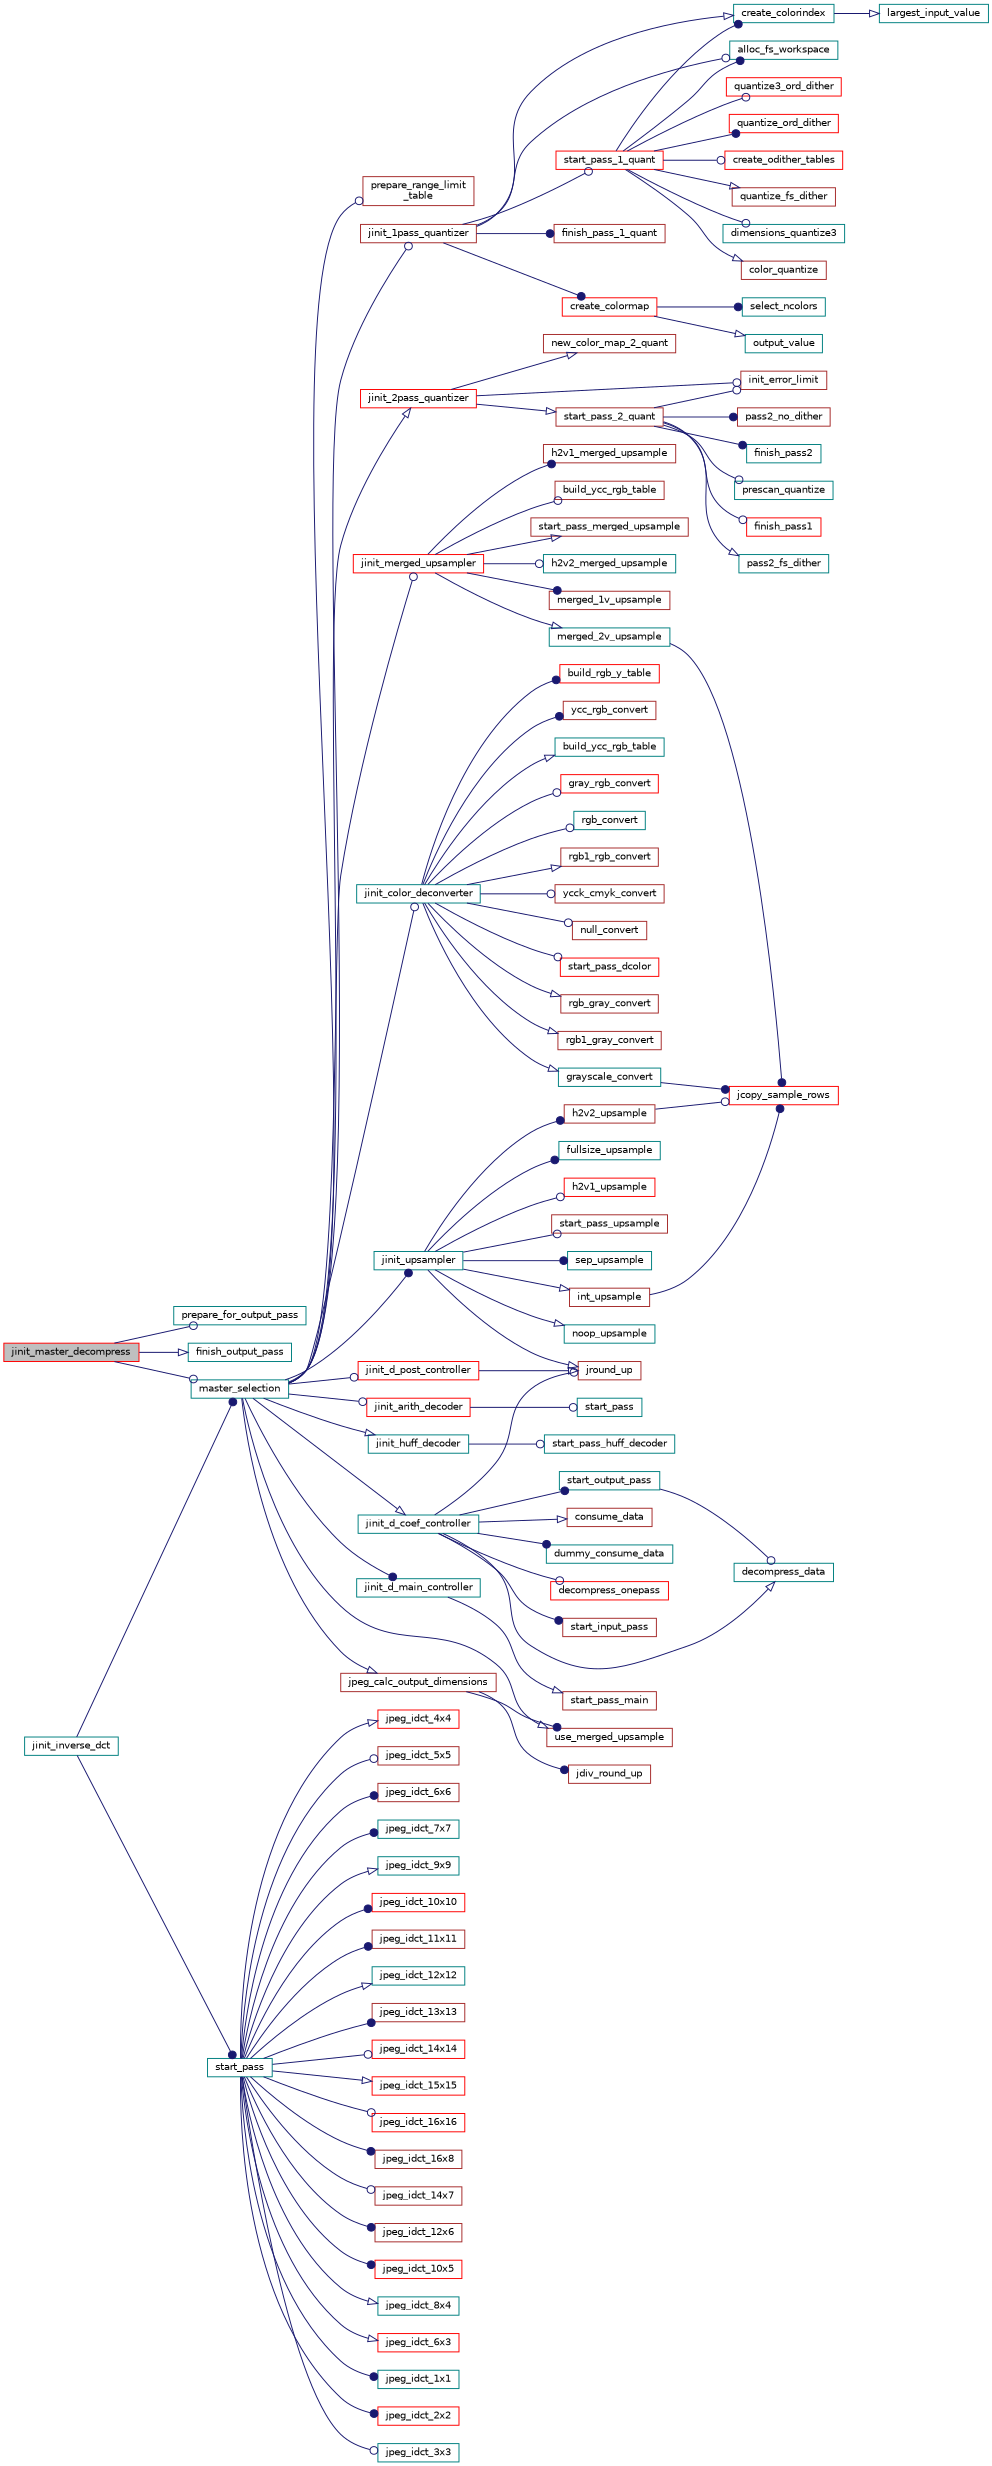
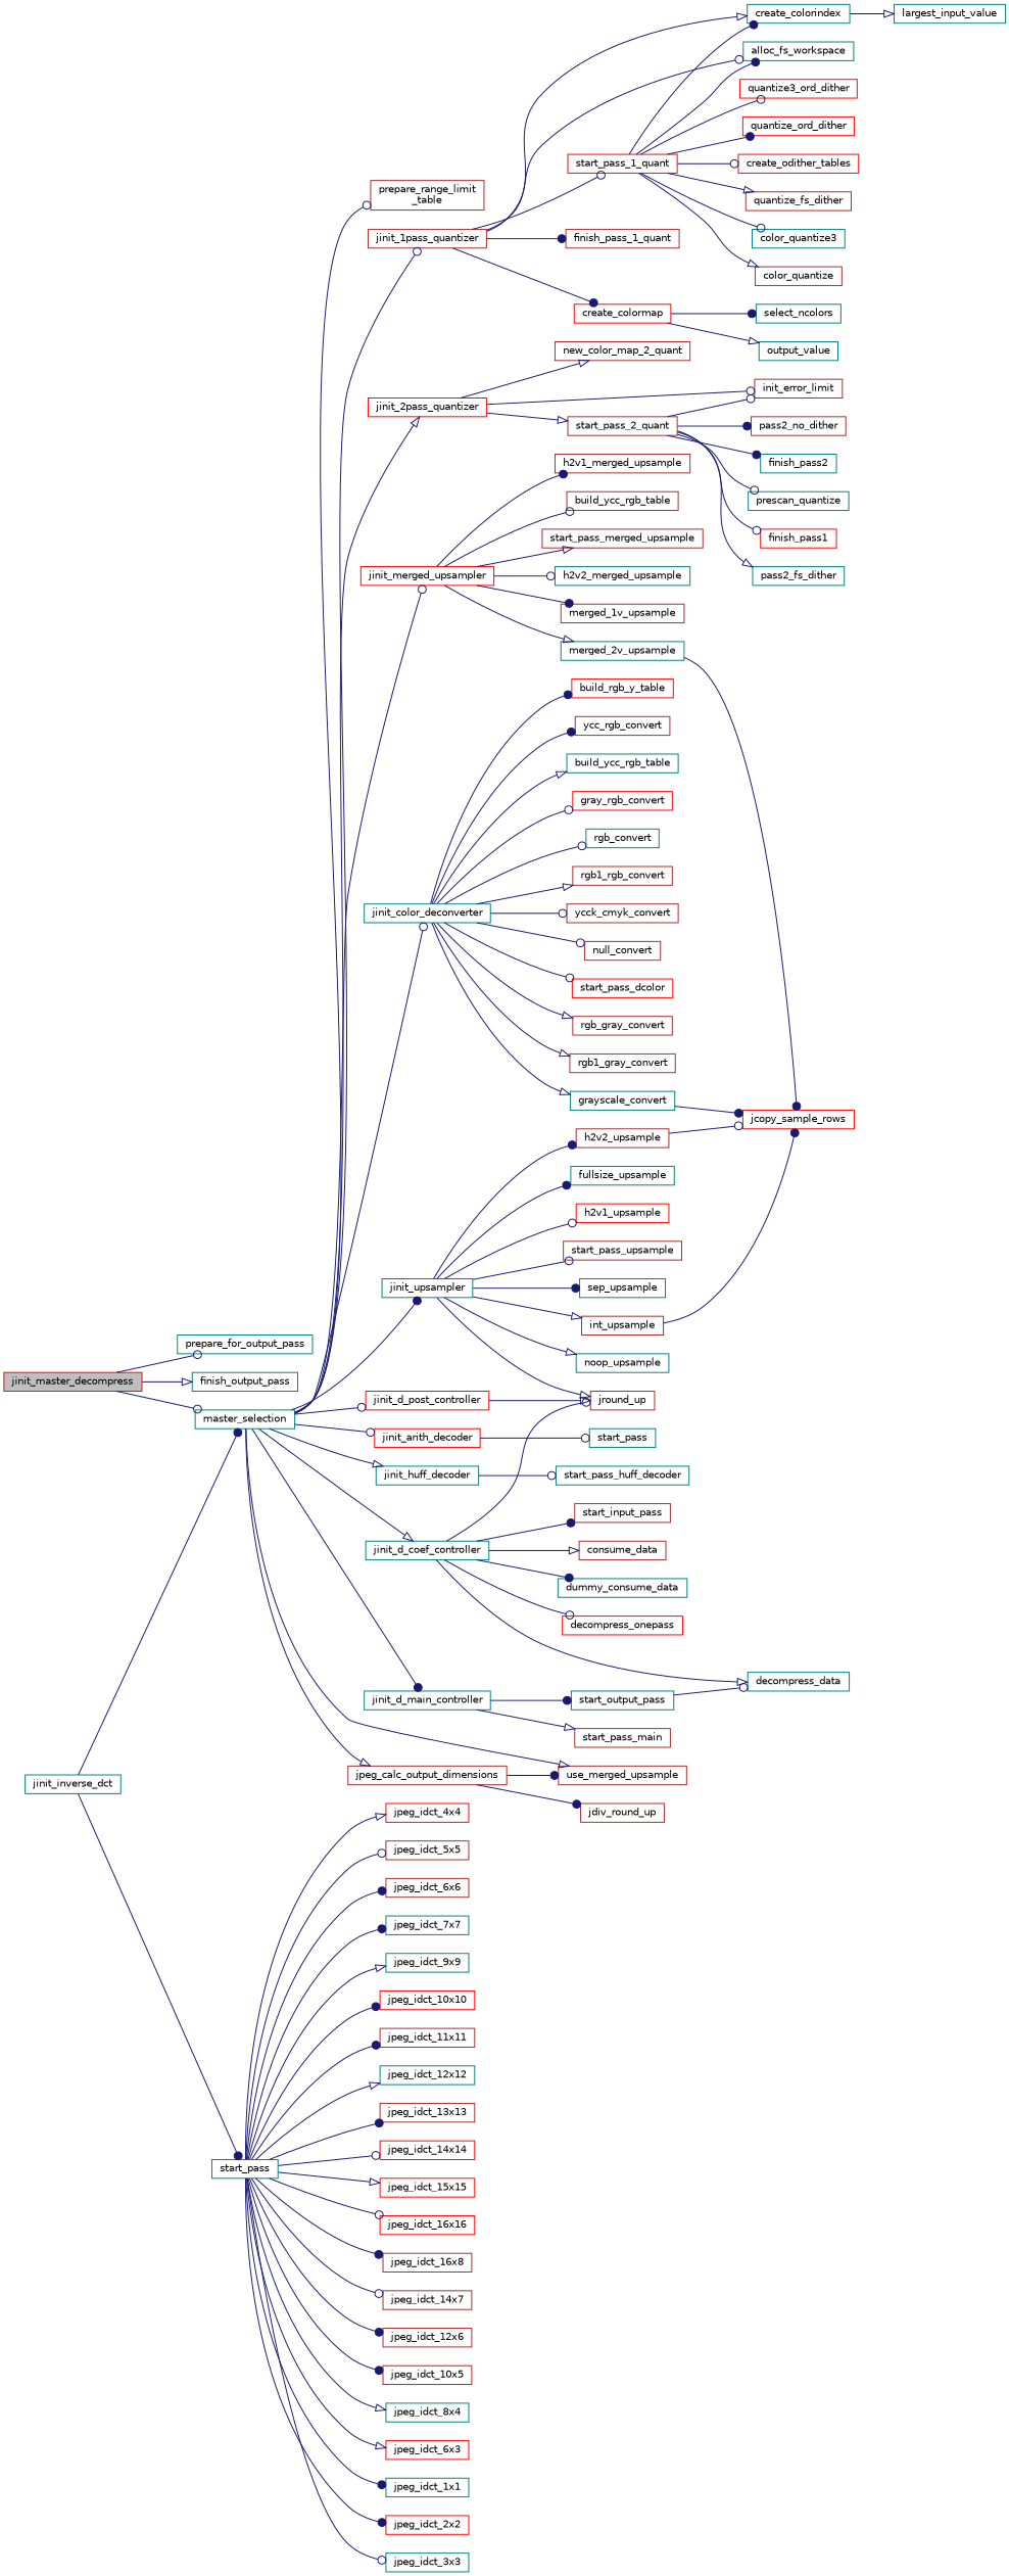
  digraph {
    rankdir=LR
    node [color=teal fontname=Helvetica fontsize=10 shape=record]
    edge [arrowhead=odot color=midnightblue fontname=Helvetica fontsize=10 labelfontname=Helvetica labelfontsize=10 style=solid]
    n1 [color=red fillcolor=grey75 fontcolor=black height=0.2 label=jinit_master_decompress style=filled width=0.4]
    n2 [height=0.2 label=prepare_for_output_pass width=0.4]
    n3 [height=0.2 label=finish_output_pass width=0.4]
    n4 [height=0.2 label=master_selection width=0.4]
    n5 [color=brown height=0.2 label=jpeg_calc_output_dimensions width=0.4]
    n6 [color=brown height=0.2 label=use_merged_upsample width=0.4]
    n7 [color=brown height=0.2 label="prepare_range_limit\l_table" width=0.4]
    n8 [color=brown height=0.2 label=jinit_1pass_quantizer width=0.4]
    n9 [color=red height=0.2 label=jinit_2pass_quantizer width=0.4]
    n10 [color=red height=0.2 label=jinit_merged_upsampler width=0.4]
    n11 [height=0.2 label=jinit_color_deconverter width=0.4]
    n12 [height=0.2 label=jinit_upsampler width=0.4]
    n13 [color=red height=0.2 label=jinit_d_post_controller width=0.4]
    n14 [color=red height=0.2 label=jinit_arith_decoder width=0.4]
    n15 [height=0.2 label=jinit_huff_decoder width=0.4]
    n16 [height=0.2 label=jinit_d_coef_controller width=0.4]
    n17 [height=0.2 label=jinit_d_main_controller width=0.4]
    n18 [color=brown height=0.2 label=jdiv_round_up width=0.4]
    n19 [color=red height=0.2 label=start_pass_1_quant width=0.4]
    n20 [height=0.2 label=create_colorindex width=0.4]
    n21 [height=0.2 label=alloc_fs_workspace width=0.4]
    n22 [color=brown height=0.2 label=finish_pass_1_quant width=0.4]
    n23 [color=red height=0.2 label=create_colormap width=0.4]
    n24 [color=brown height=0.2 label=start_pass_2_quant width=0.4]
    n25 [color=brown height=0.2 label=init_error_limit width=0.4]
    n26 [color=brown height=0.2 label=new_color_map_2_quant width=0.4]
    n27 [color=brown height=0.2 label=start_pass_merged_upsample width=0.4]
    n28 [height=0.2 label=merged_2v_upsample width=0.4]
    n29 [height=0.2 label=h2v2_merged_upsample width=0.4]
    n30 [color=brown height=0.2 label=merged_1v_upsample width=0.4]
    n31 [color=brown height=0.2 label=h2v1_merged_upsample width=0.4]
    n32 [color=brown height=0.2 label=build_ycc_rgb_table width=0.4]
    n33 [color=red height=0.2 label=start_pass_dcolor width=0.4]
    n34 [height=0.2 label=grayscale_convert width=0.4]
    n35 [color=brown height=0.2 label=rgb_gray_convert width=0.4]
    n36 [color=brown height=0.2 label=rgb1_gray_convert width=0.4]
    n37 [color=red height=0.2 label=build_rgb_y_table width=0.4]
    n38 [color=brown height=0.2 label=ycc_rgb_convert width=0.4]
    n39 [height=0.2 label=build_ycc_rgb_table width=0.4]
    n40 [color=red height=0.2 label=gray_rgb_convert width=0.4]
    n41 [height=0.2 label=rgb_convert width=0.4]
    n42 [color=brown height=0.2 label=rgb1_rgb_convert width=0.4]
    n43 [color=brown height=0.2 label=ycck_cmyk_convert width=0.4]
    n44 [color=brown height=0.2 label=null_convert width=0.4]
    n45 [color=brown height=0.2 label=start_pass_upsample width=0.4]
    n46 [height=0.2 label=sep_upsample width=0.4]
    n47 [height=0.2 label=noop_upsample width=0.4]
    n48 [height=0.2 label=fullsize_upsample width=0.4]
    n49 [color=red height=0.2 label=h2v1_upsample width=0.4]
    n50 [color=brown height=0.2 label=h2v2_upsample width=0.4]
    n51 [color=brown height=0.2 label=int_upsample width=0.4]
    n52 [color=brown height=0.2 label=jround_up width=0.4]
    n53 [height=0.2 label=jinit_inverse_dct width=0.4]
    n54 [height=0.2 label=start_pass width=0.4]
    n55 [height=0.2 label=start_pass width=0.4]
    n56 [height=0.2 label=start_pass_huff_decoder width=0.4]
    n57 [color=brown height=0.2 label=start_input_pass width=0.4]
    n58 [height=0.2 label=start_output_pass width=0.4]
    n59 [height=0.2 label=decompress_data width=0.4]
    n60 [color=brown height=0.2 label=consume_data width=0.4]
    n61 [height=0.2 label=dummy_consume_data width=0.4]
    n62 [color=red height=0.2 label=decompress_onepass width=0.4]
    n63 [color=brown height=0.2 label=start_pass_main width=0.4]
-   n64 [height=0.2 label=dimensions_quantize3 width=0.4]
+   n64 [height=0.2 label=color_quantize3 width=0.4]
    n65 [color=brown height=0.2 label=color_quantize width=0.4]
    n66 [color=red height=0.2 label=quantize3_ord_dither width=0.4]
    n67 [color=red height=0.2 label=quantize_ord_dither width=0.4]
    n68 [color=red height=0.2 label=create_odither_tables width=0.4]
    n69 [color=brown height=0.2 label=quantize_fs_dither width=0.4]
    n70 [height=0.2 label=largest_input_value width=0.4]
    n71 [height=0.2 label=select_ncolors width=0.4]
    n72 [height=0.2 label=output_value width=0.4]
    n73 [height=0.2 label=prescan_quantize width=0.4]
    n74 [color=red height=0.2 label=finish_pass1 width=0.4]
    n75 [height=0.2 label=pass2_fs_dither width=0.4]
    n76 [color=brown height=0.2 label=pass2_no_dither width=0.4]
    n77 [height=0.2 label=finish_pass2 width=0.4]
    n78 [color=red height=0.2 label=jcopy_sample_rows width=0.4]
    n79 [height=0.2 label=jpeg_idct_1x1 width=0.4]
    n80 [color=red height=0.2 label=jpeg_idct_2x2 width=0.4]
    n81 [height=0.2 label=jpeg_idct_3x3 width=0.4]
    n82 [color=red height=0.2 label=jpeg_idct_4x4 width=0.4]
    n83 [color=brown height=0.2 label=jpeg_idct_5x5 width=0.4]
    n84 [color=brown height=0.2 label=jpeg_idct_6x6 width=0.4]
    n85 [height=0.2 label=jpeg_idct_7x7 width=0.4]
    n86 [height=0.2 label=jpeg_idct_9x9 width=0.4]
    n87 [color=red height=0.2 label=jpeg_idct_10x10 width=0.4]
    n88 [color=brown height=0.2 label=jpeg_idct_11x11 width=0.4]
    n89 [height=0.2 label=jpeg_idct_12x12 width=0.4]
    n90 [color=brown height=0.2 label=jpeg_idct_13x13 width=0.4]
    n91 [color=red height=0.2 label=jpeg_idct_14x14 width=0.4]
    n92 [color=red height=0.2 label=jpeg_idct_15x15 width=0.4]
    n93 [color=red height=0.2 label=jpeg_idct_16x16 width=0.4]
    n94 [color=brown height=0.2 label=jpeg_idct_16x8 width=0.4]
    n95 [color=brown height=0.2 label=jpeg_idct_14x7 width=0.4]
    n96 [color=brown height=0.2 label=jpeg_idct_12x6 width=0.4]
    n97 [color=red height=0.2 label=jpeg_idct_10x5 width=0.4]
    n98 [height=0.2 label=jpeg_idct_8x4 width=0.4]
    n99 [color=red height=0.2 label=jpeg_idct_6x3 width=0.4]
    n1 -> n2
    n1 -> n3 [arrowhead=onormal]
    n1 -> n4
    n4 -> n5 [arrowhead=onormal]
    n4 -> n6 [arrowhead=onormal]
    n4 -> n7
    n4 -> n8
    n4 -> n9 [arrowhead=onormal]
    n4 -> n10
    n4 -> n11
    n4 -> n12 [arrowhead=dot]
    n4 -> n13
    n4 -> n14
    n4 -> n15 [arrowhead=onormal]
    n4 -> n16 [arrowhead=onormal]
    n4 -> n17 [arrowhead=dot]
    n5 -> n6 [arrowhead=dot]
    n5 -> n18 [arrowhead=dot]
    n8 -> n19
    n8 -> n20 [arrowhead=onormal]
    n8 -> n21
    n8 -> n22 [arrowhead=dot]
    n8 -> n23 [arrowhead=dot]
    n9 -> n24 [arrowhead=onormal]
    n9 -> n25
    n9 -> n26 [arrowhead=onormal]
    n10 -> n27 [arrowhead=onormal]
    n10 -> n28 [arrowhead=onormal]
    n10 -> n29
    n10 -> n30 [arrowhead=dot]
    n10 -> n31 [arrowhead=dot]
    n10 -> n32
    n11 -> n33
    n11 -> n34 [arrowhead=onormal]
    n11 -> n35 [arrowhead=onormal]
    n11 -> n36 [arrowhead=onormal]
    n11 -> n37 [arrowhead=dot]
    n11 -> n38 [arrowhead=dot]
    n11 -> n39 [arrowhead=onormal]
    n11 -> n40
    n11 -> n41
    n11 -> n42 [arrowhead=onormal]
    n11 -> n43
    n11 -> n44
    n12 -> n45
    n12 -> n46 [arrowhead=dot]
    n12 -> n47 [arrowhead=onormal]
    n12 -> n48 [arrowhead=dot]
    n12 -> n49
    n12 -> n50 [arrowhead=dot]
    n12 -> n51 [arrowhead=onormal]
    n12 -> n52 [arrowhead=onormal]
    n13 -> n52 [arrowhead=onormal]
    n14 -> n55
    n15 -> n56
    n16 -> n52
    n16 -> n57 [arrowhead=dot]
-   n16 -> n58 [arrowhead=dot]
+   n17 -> n58 [arrowhead=dot]
    n16 -> n59 [arrowhead=onormal]
    n16 -> n60 [arrowhead=onormal]
    n16 -> n61 [arrowhead=dot]
    n16 -> n62
    n17 -> n63 [arrowhead=onormal]
    n19 -> n20 [arrowhead=dot]
    n19 -> n21 [arrowhead=dot]
    n19 -> n64
    n19 -> n65 [arrowhead=onormal]
    n19 -> n66
    n19 -> n67 [arrowhead=dot]
    n19 -> n68
    n19 -> n69 [arrowhead=onormal]
    n20 -> n70 [arrowhead=onormal]
    n23 -> n71 [arrowhead=dot]
    n23 -> n72 [arrowhead=onormal]
    n24 -> n25
    n24 -> n73
    n24 -> n74
    n24 -> n75 [arrowhead=onormal]
    n24 -> n76 [arrowhead=dot]
    n24 -> n77 [arrowhead=dot]
    n28 -> n78 [arrowhead=dot]
    n34 -> n78 [arrowhead=dot]
    n50 -> n78
    n51 -> n78 [arrowhead=dot]
    n53 -> n4 [arrowhead=dot]
    n53 -> n54 [arrowhead=dot]
    n54 -> n79 [arrowhead=dot]
    n54 -> n80 [arrowhead=dot]
    n54 -> n81
    n54 -> n82 [arrowhead=onormal]
    n54 -> n83
    n54 -> n84 [arrowhead=dot]
    n54 -> n85 [arrowhead=dot]
    n54 -> n86 [arrowhead=onormal]
    n54 -> n87 [arrowhead=dot]
    n54 -> n88 [arrowhead=dot]
    n54 -> n89 [arrowhead=onormal]
    n54 -> n90 [arrowhead=dot]
    n54 -> n91
    n54 -> n92 [arrowhead=onormal]
    n54 -> n93
    n54 -> n94 [arrowhead=dot]
    n54 -> n95
    n54 -> n96 [arrowhead=dot]
    n54 -> n97 [arrowhead=dot]
    n54 -> n98 [arrowhead=onormal]
    n54 -> n99 [arrowhead=onormal]
    n58 -> n59
  }
